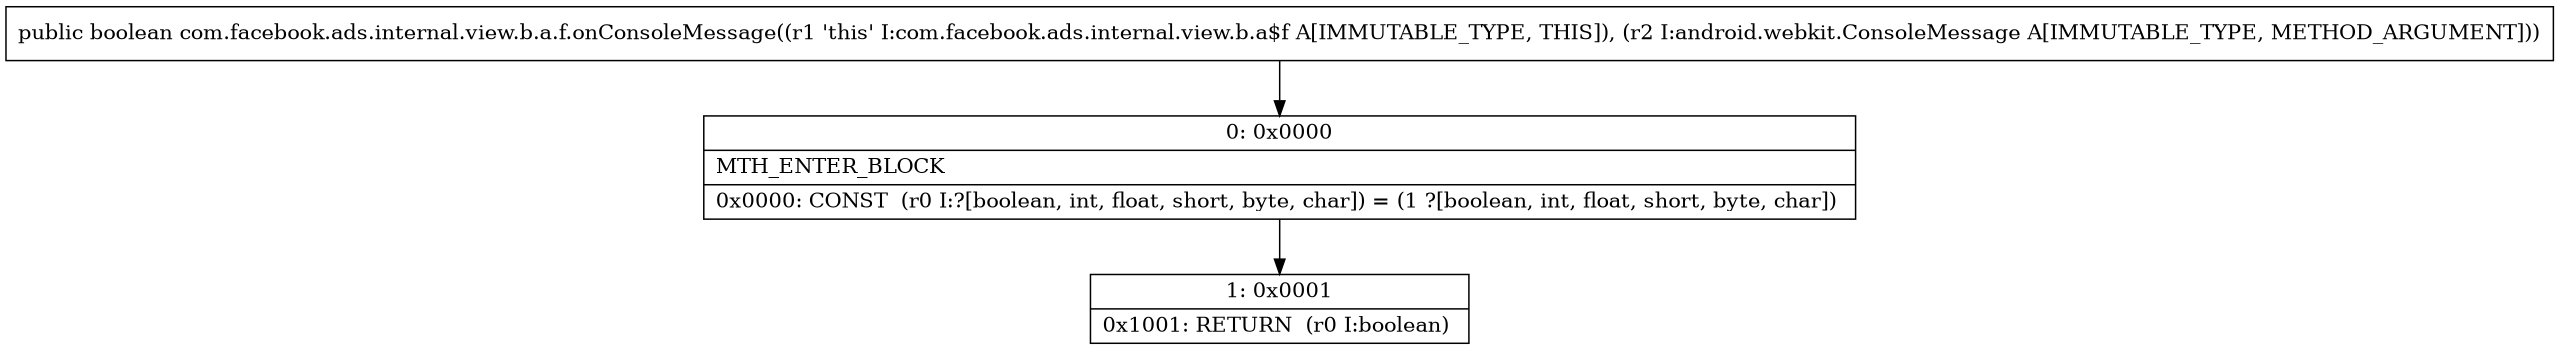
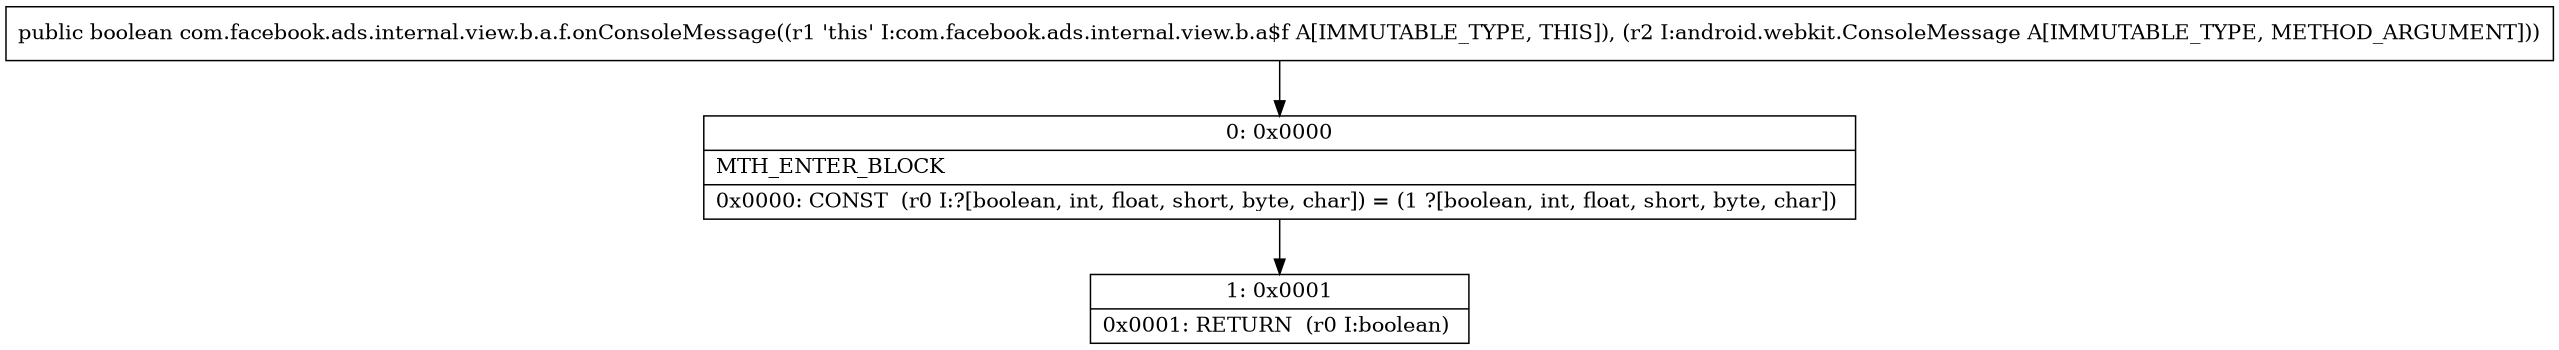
  digraph {
    node [shape=record]
    n1 [label="{0\:\ 0x0000|MTH_ENTER_BLOCK\l|0x0000: CONST  (r0 I:?[boolean, int, float, short, byte, char]) = (1 ?[boolean, int, float, short, byte, char]) \l}"]
-   n2 [label="{1\:\ 0x0001|0x1001: RETURN  (r0 I:boolean) \l}"]
+   n2 [label="{1\:\ 0x0001|0x0001: RETURN  (r0 I:boolean) \l}"]
    n3 [label="{public boolean com.facebook.ads.internal.view.b.a.f.onConsoleMessage((r1 'this' I:com.facebook.ads.internal.view.b.a$f A[IMMUTABLE_TYPE, THIS]), (r2 I:android.webkit.ConsoleMessage A[IMMUTABLE_TYPE, METHOD_ARGUMENT])) }"]
    n1 -> n2
    n3 -> n1
  }
